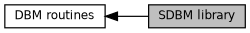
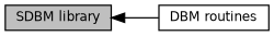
  digraph {
    rankdir=LR
    node [color=black fontname=Helvetica fontsize=10 shape=box style=filled]
    n1 [fillcolor=grey75 fontcolor=black height=0.2 label="SDBM library" width=0.4]
    n2 [fillcolor=white height=0.2 label="DBM routines" width=0.4]
-   n2 -> n1 [dir=back fontname=Helvetica fontsize=10 labelfontname=Helvetica labelfontsize=10 shape=plaintext style=solid]
+   n1 -> n2 [dir=back fontname=Helvetica fontsize=10 labelfontname=Helvetica labelfontsize=10 shape=plaintext style=solid]
  }
